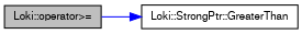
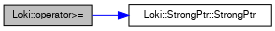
  digraph {
    rankdir=LR
    node [color=black fontname=FreeSans fontsize=10 shape=record]
    n1 [fillcolor=grey75 fontcolor=black height=0.2 label="Loki::operator\>=" style=filled width=0.4]
-   n2 [height=0.2 label="Loki::StrongPtr::GreaterThan" width=0.4]
+   n2 [height=0.2 label="Loki::StrongPtr::StrongPtr" width=0.4]
    n1 -> n2 [color=blue fontname=FreeSans fontsize=10 labelfontname=FreeSans labelfontsize=10 style=solid]
  }
